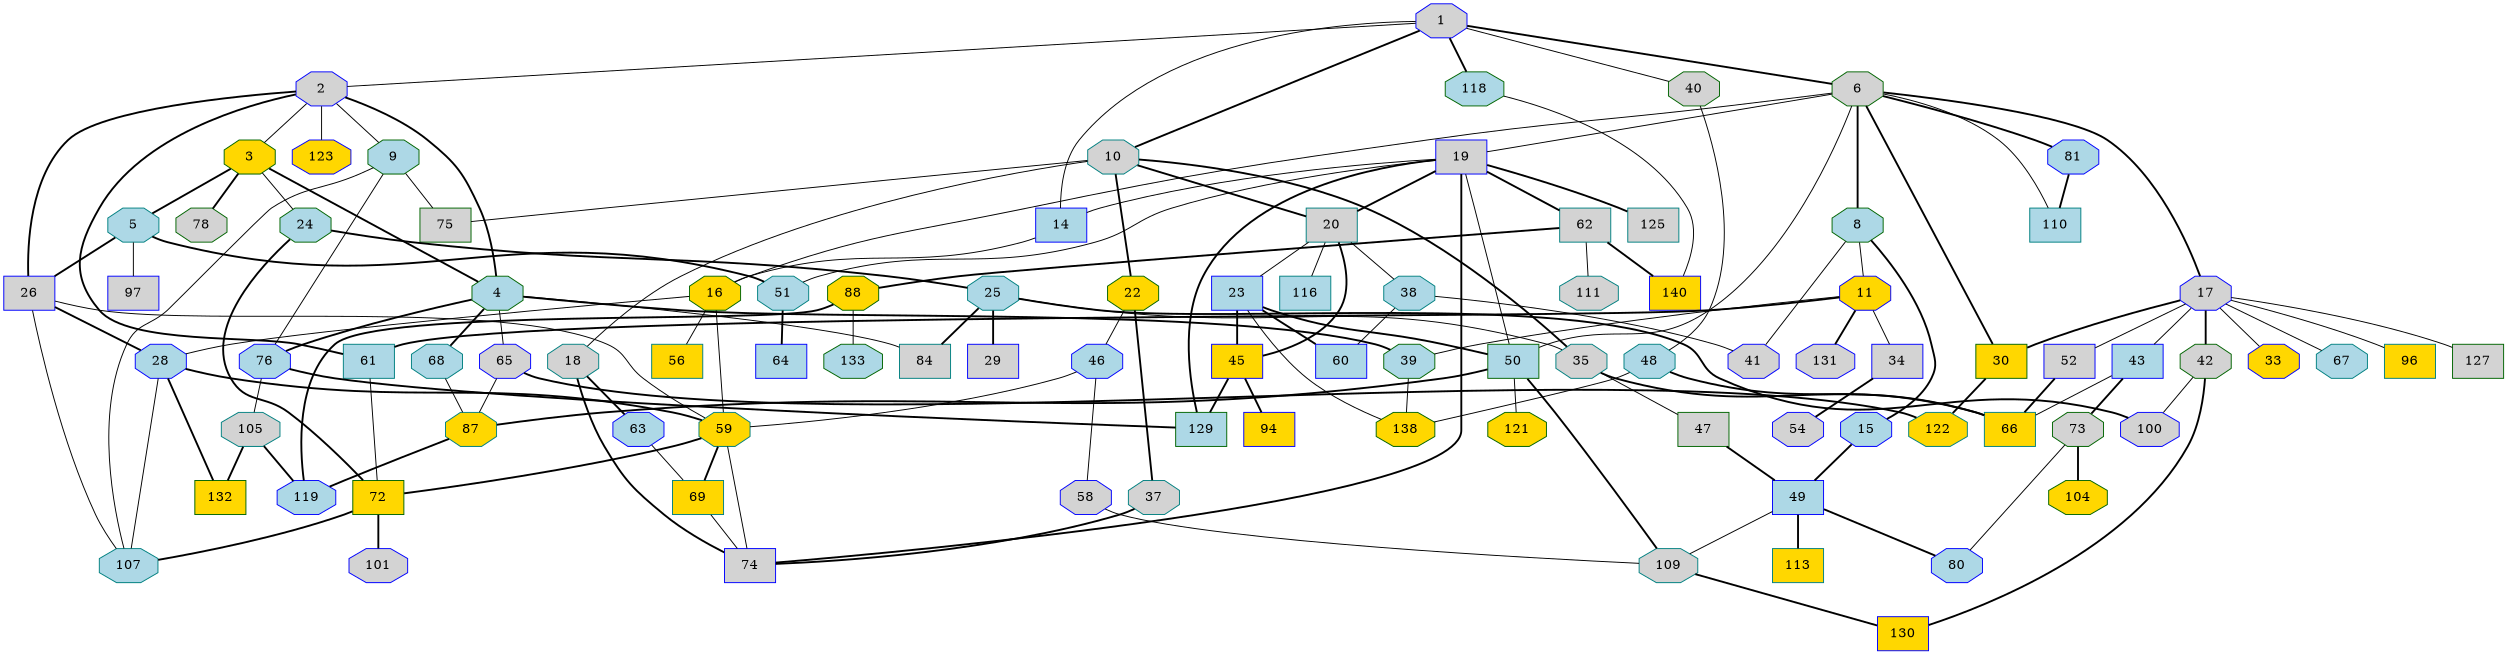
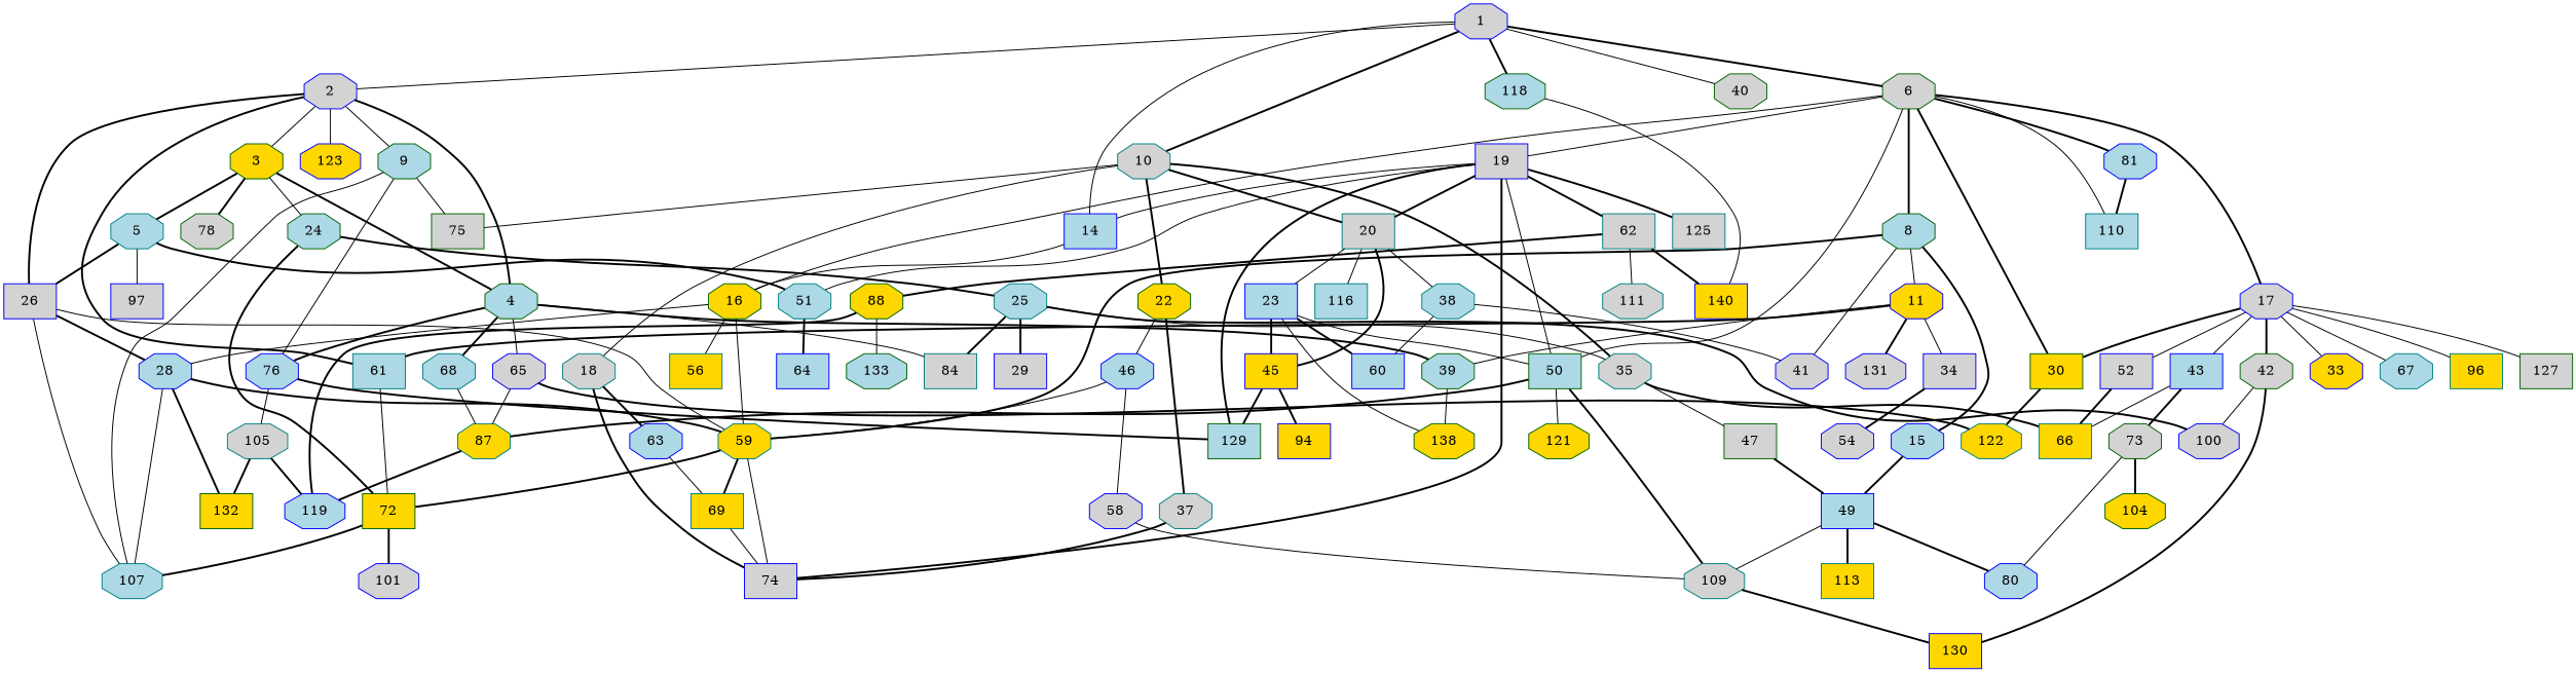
  graph {
    node [color=blue fillcolor=lightgrey shape=octagon style=filled]
    edge [style=bold]
    1 [super="+7"]
    2
    6 [color=darkgreen super="+12"]
    10 [color=teal]
    14 [fillcolor=lightblue shape=box]
    40 [color=darkgreen]
    118 [color=darkgreen fillcolor=lightblue super="+139"]
    3 [color=darkgreen fillcolor=gold super="+92"]
    4 [color=darkgreen fillcolor=lightblue super="+67"]
    9 [color=darkgreen fillcolor=lightblue super="+27"]
    26 [shape=box super="+86"]
    123 [fillcolor=gold]
    61 [color=teal fillcolor=lightblue shape=box super="+126"]
    8 [color=darkgreen fillcolor=lightblue super="+89"]
    n15 [label=19 shape=box super="+108"]
    16 [color=darkgreen fillcolor=gold super="+19"]
    17 [super="+21"]
    30 [color=darkgreen fillcolor=gold shape=box super="+31"]
    50 [color=darkgreen fillcolor=lightblue shape=box super="+135"]
    81 [fillcolor=lightblue]
    110 [color=teal fillcolor=lightblue shape=box]
    75 [color=darkgreen shape=box super="+134"]
    18 [color=teal super="+53"]
    20 [color=teal shape=box super="+112"]
    22 [color=darkgreen fillcolor=gold super="+36"]
    35 [color=teal super="+120"]
-   48 [color=teal fillcolor=lightblue]
    140 [fillcolor=gold shape=box]
    5 [color=teal fillcolor=lightblue]
    24 [color=darkgreen fillcolor=lightblue super="+91"]
    78 [color=darkgreen]
    39 [color=darkgreen fillcolor=lightblue super="+102"]
    65
    68 [color=teal fillcolor=lightblue super="+71"]
    76 [fillcolor=lightblue super="+95"]
    84 [color=teal shape=box]
    107 [color=teal fillcolor=lightblue]
    59 [color=teal fillcolor=gold super="+70"]
    28 [fillcolor=lightblue super="+44"]
    51 [color=teal fillcolor=lightblue]
    97 [shape=box super="+99"]
    25 [color=teal fillcolor=lightblue super="+32"]
    72 [color=darkgreen fillcolor=gold shape=box super="+136"]
    138 [color=darkgreen fillcolor=gold]
    122 [color=teal fillcolor=gold]
    87 [color=teal fillcolor=gold super="+93"]
    129 [color=darkgreen fillcolor=lightblue shape=box]
    105 [color=teal super="+124"]
    64 [fillcolor=lightblue shape=box]
    11 [fillcolor=gold]
    15 [fillcolor=lightblue super="+128"]
    41 [super="+98"]
    62 [color=teal shape=box]
    74 [shape=box super="+79"]
    125 [color=teal shape=box]
    56 [color=teal fillcolor=gold shape=box]
    33 [fillcolor=gold]
    42 [color=darkgreen super="+117"]
    43 [fillcolor=lightblue shape=box super="+115"]
    52 [shape=box]
    n61 [color=teal fillcolor=lightblue label=67]
    96 [color=teal fillcolor=gold shape=box]
    127 [color=darkgreen shape=box]
    109 [color=teal super="+114"]
    121 [color=darkgreen fillcolor=gold]
    34 [shape=box]
    131
    49 [fillcolor=lightblue shape=box super="+55"]
    69 [color=teal fillcolor=gold shape=box super="+85"]
    63 [fillcolor=lightblue]
    38 [color=teal fillcolor=lightblue]
    23 [fillcolor=lightblue shape=box super="+137"]
    45 [fillcolor=gold shape=box super="+57"]
    116 [color=teal fillcolor=lightblue shape=box]
    37 [color=teal]
    46 [fillcolor=lightblue]
    47 [color=darkgreen shape=box super="+83"]
    66 [color=teal fillcolor=gold shape=box super="+90"]
    54
    88 [color=darkgreen fillcolor=gold]
    111 [color=teal]
    80 [fillcolor=lightblue super="+82"]
    113 [color=teal fillcolor=gold shape=box]
    132 [color=darkgreen fillcolor=gold shape=box]
    60 [fillcolor=lightblue shape=box super="+103"]
    100
    130 [fillcolor=gold shape=box]
    73 [color=darkgreen]
    94 [fillcolor=gold shape=box]
    58
    29 [shape=box]
    101 [super="+106"]
    104 [color=darkgreen fillcolor=gold]
    119 [fillcolor=lightblue]
    133 [color=darkgreen fillcolor=lightblue]
    1 -- 2 [style=solid]
    1 -- 6
    1 -- 10
    1 -- 14 [style=solid]
    1 -- 40 [style=solid]
    1 -- 118
    2 -- 3 [style=solid]
    2 -- 4
    2 -- 9 [style=solid]
    2 -- 26
    2 -- 123 [style=solid]
    2 -- 61
    6 -- 8
    6 -- n15 [style=solid]
    6 -- 16 [style=solid]
    6 -- 17
    6 -- 30
    6 -- 50 [style=solid]
    6 -- 81
    6 -- 110 [style=solid]
    10 -- 75 [style=solid]
    10 -- 18 [style=solid]
    10 -- 20
    10 -- 22
    10 -- 35
    14 -- 16 [style=solid]
-   40 -- 48 [style=solid]
    118 -- 140 [style=solid]
    3 -- 4
    3 -- 5
    3 -- 24 [style=solid]
    3 -- 78
    4 -- 39
    4 -- 65 [style=solid]
    4 -- 68
    4 -- 76
    4 -- 84 [style=solid]
    9 -- 75 [style=solid]
    9 -- 76 [style=solid]
    9 -- 107 [style=solid]
    26 -- 107 [style=solid]
    26 -- 59 [style=solid]
    26 -- 28
    61 -- 72 [style=solid]
+   8 -- 59
    8 -- 11 [style=solid]
    8 -- 15
    8 -- 41 [style=solid]
    n15 -- 14 [style=solid]
    n15 -- 50 [style=solid]
    n15 -- 20
    n15 -- 51 [style=solid]
    n15 -- 129
    n15 -- 62
    n15 -- 74
    n15 -- 125
    16 -- 59 [style=solid]
    16 -- 28 [style=solid]
    16 -- 56 [style=solid]
    17 -- 30
    17 -- 33 [style=solid]
    17 -- 42
    17 -- 43 [style=solid]
    17 -- 52 [style=solid]
    17 -- n61 [style=solid]
    17 -- 96 [style=solid]
    17 -- 127 [style=solid]
    30 -- 122
    50 -- 87
    50 -- 109
    50 -- 121 [style=solid]
    81 -- 110
    18 -- 74
    18 -- 63
    20 -- 38 [style=solid]
    20 -- 23 [style=solid]
    20 -- 45
    20 -- 116 [style=solid]
    22 -- 37
    22 -- 46 [style=solid]
    35 -- 47 [style=solid]
    35 -- 66
-   48 -- 138 [style=solid]
-   48 -- 66
    5 -- 26
    5 -- 51
    5 -- 97 [style=solid]
    24 -- 25
    24 -- 72
    39 -- 138 [style=solid]
    65 -- 122
    65 -- 87 [style=solid]
    68 -- 87 [style=solid]
    76 -- 129
    76 -- 105 [style=solid]
    59 -- 72
    59 -- 74 [style=solid]
    59 -- 69
    28 -- 107 [style=solid]
    28 -- 59
    28 -- 132
    51 -- 64
    25 -- 35 [style=solid]
    25 -- 84
    25 -- 100
    25 -- 29
    72 -- 107
    72 -- 101
    87 -- 119
    105 -- 132
    105 -- 119
    11 -- 61
    11 -- 39 [style=solid]
    11 -- 34 [style=solid]
    11 -- 131
    15 -- 49
    62 -- 140
    62 -- 88
    62 -- 111 [style=solid]
    42 -- 100 [style=solid]
    42 -- 130
    43 -- 66 [style=solid]
    43 -- 73
    52 -- 66
    109 -- 130
    34 -- 54
    49 -- 109 [style=solid]
    49 -- 80
    49 -- 113
    69 -- 74 [style=solid]
    63 -- 69 [style=solid]
    38 -- 41 [style=solid]
    38 -- 60 [style=solid]
-   23 -- 50
+   23 -- 50 [style=solid]
    23 -- 138 [style=solid]
    23 -- 45
    23 -- 60
    45 -- 129
    45 -- 94
    37 -- 74
    46 -- 59 [style=solid]
    46 -- 58 [style=solid]
    47 -- 49
    88 -- 119
    88 -- 133 [style=solid]
    73 -- 80 [style=solid]
    73 -- 104
    58 -- 109 [style=solid]
  }
